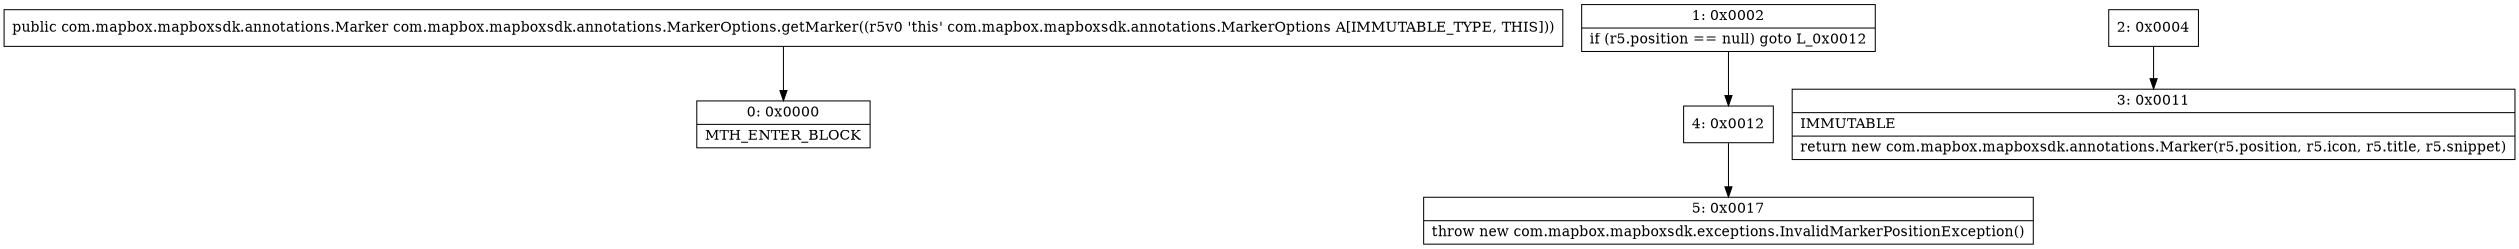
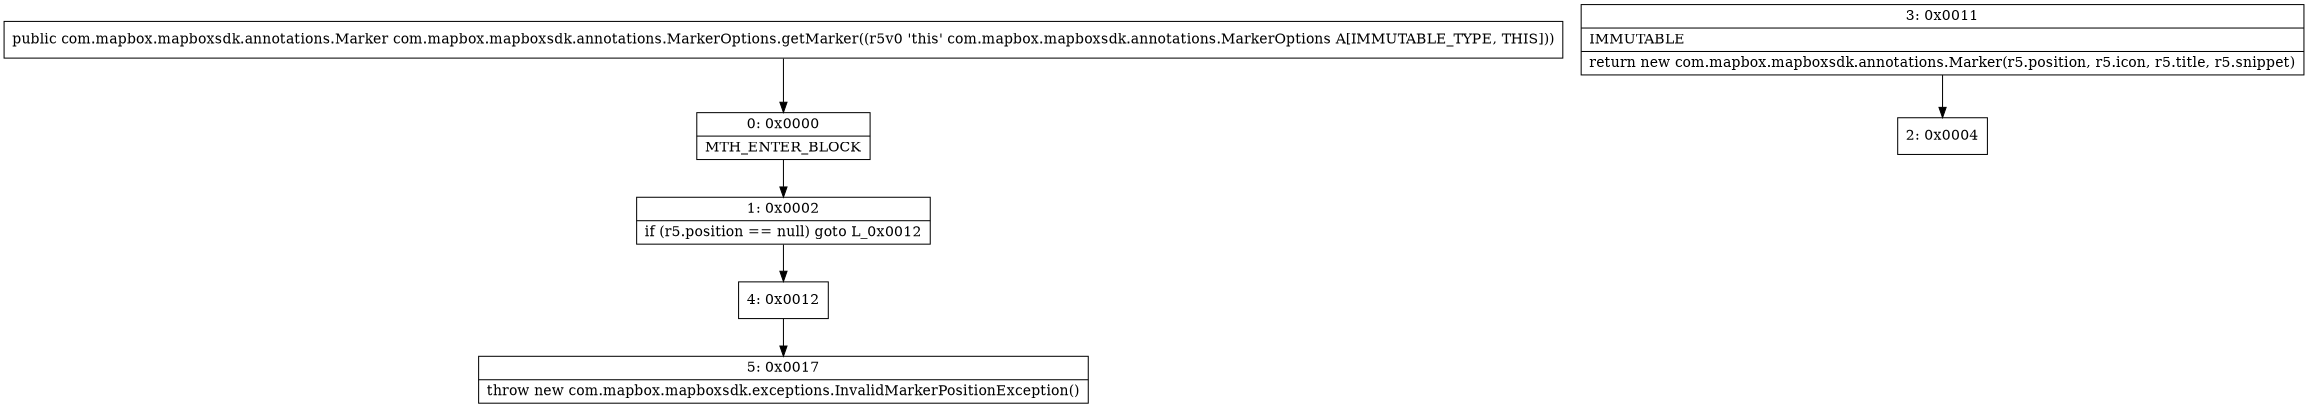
  digraph {
    node [shape=record]
    n1 [label="{0\:\ 0x0000|MTH_ENTER_BLOCK\l}"]
    n2 [label="{1\:\ 0x0002|if (r5.position == null) goto L_0x0012\l}"]
    n3 [label="{4\:\ 0x0012}"]
    n4 [label="{2\:\ 0x0004}"]
    n5 [label="{3\:\ 0x0011|IMMUTABLE\l|return new com.mapbox.mapboxsdk.annotations.Marker(r5.position, r5.icon, r5.title, r5.snippet)\l}"]
    n6 [label="{5\:\ 0x0017|throw new com.mapbox.mapboxsdk.exceptions.InvalidMarkerPositionException()\l}"]
    n7 [label="{public com.mapbox.mapboxsdk.annotations.Marker com.mapbox.mapboxsdk.annotations.MarkerOptions.getMarker((r5v0 'this' com.mapbox.mapboxsdk.annotations.MarkerOptions A[IMMUTABLE_TYPE, THIS])) }"]
+   n1 -> n2
    n2 -> n3
    n3 -> n6
-   n4 -> n5
+   n5 -> n4
    n7 -> n1
  }
